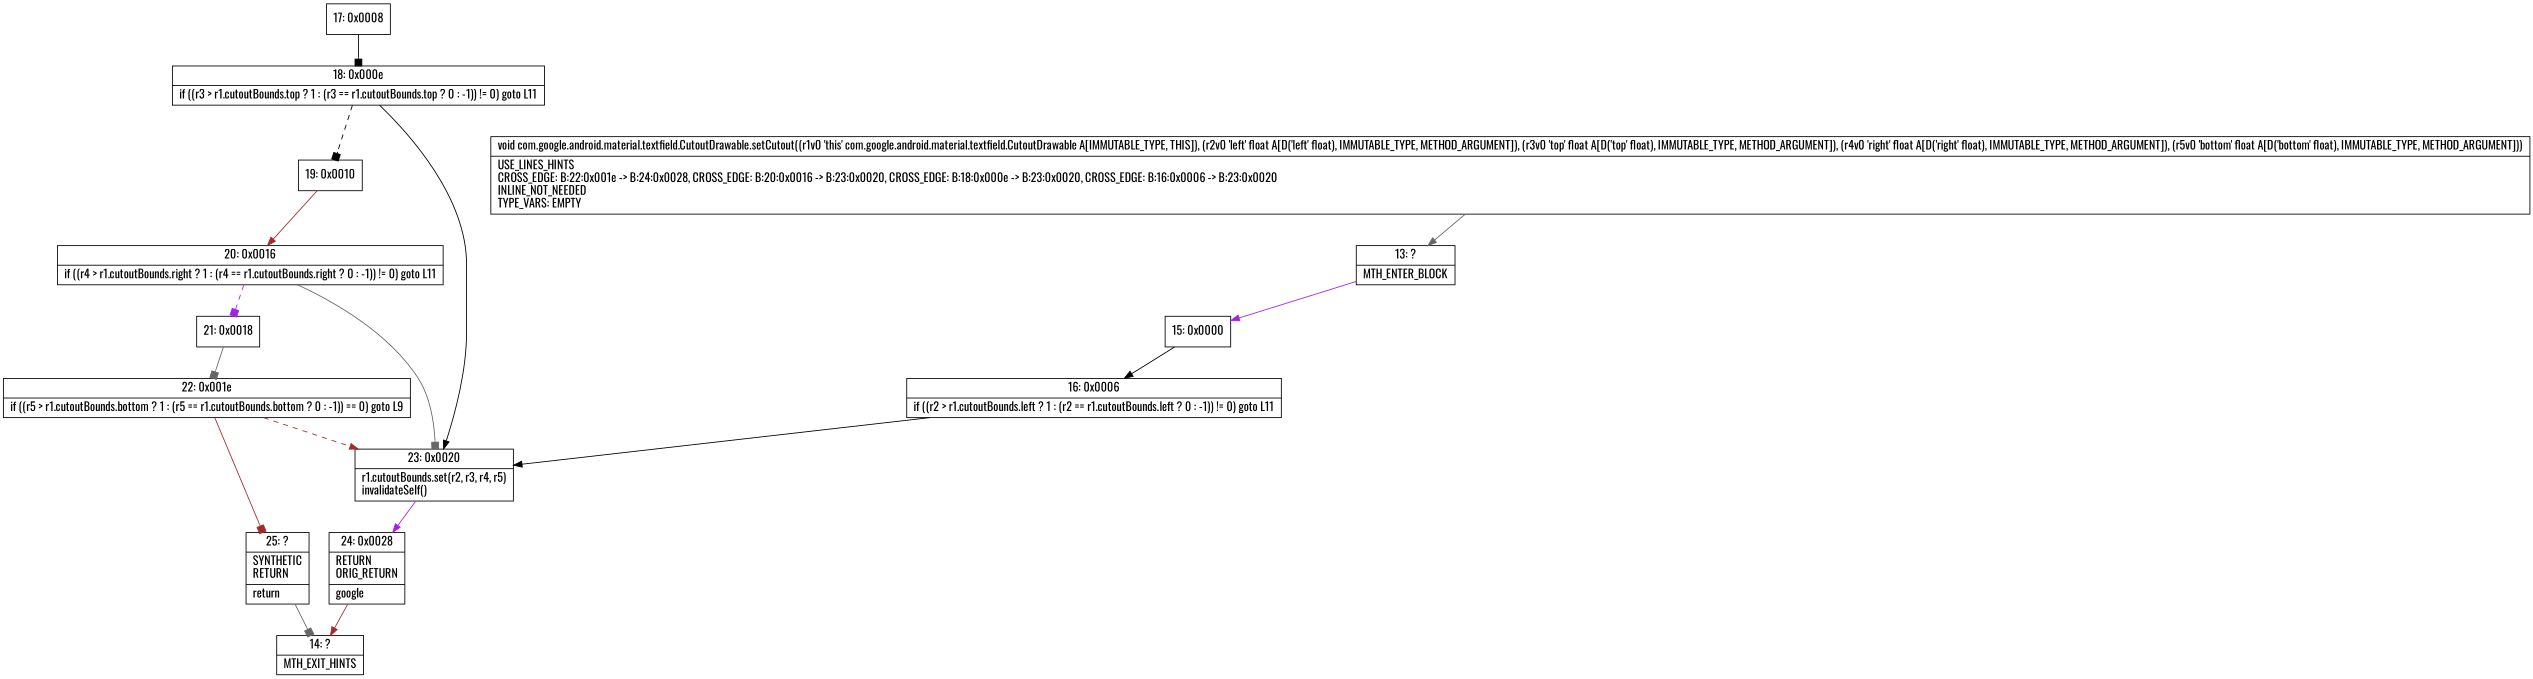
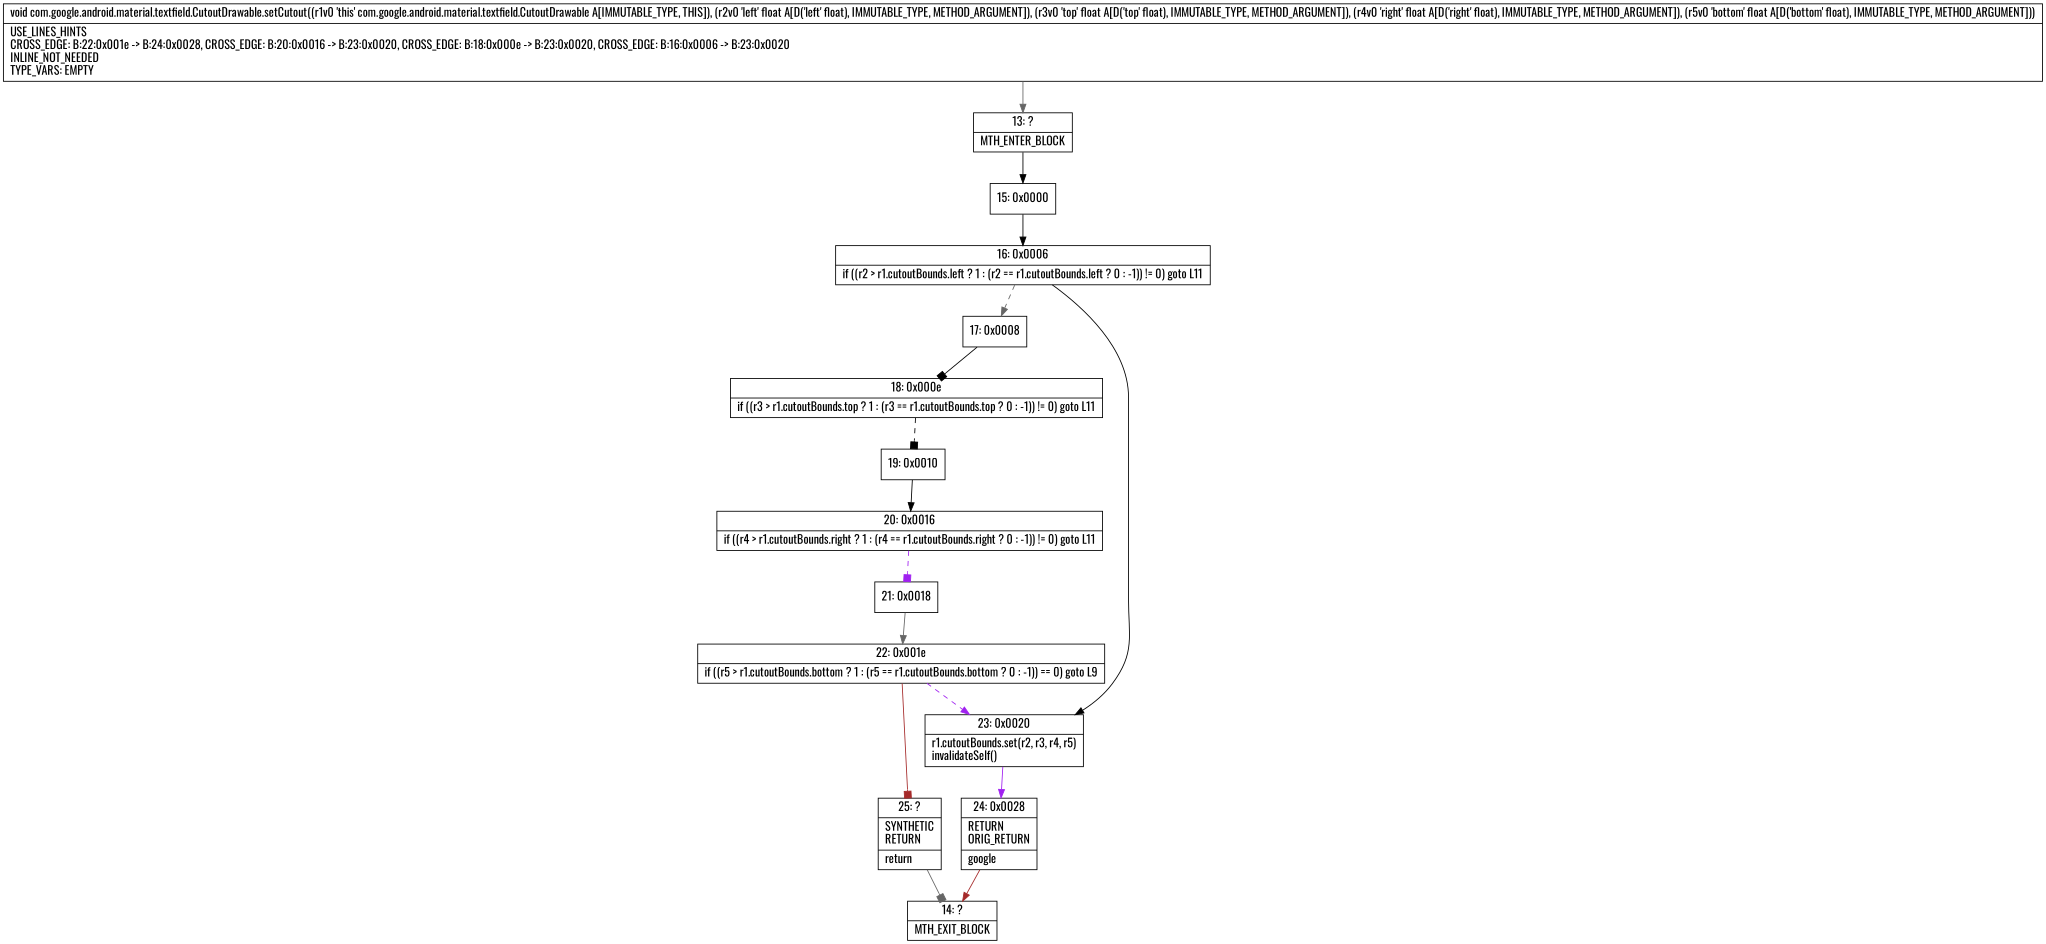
  digraph {
    fontname=Oswald
    node [fontname=Oswald shape=record]
    edge [arrowhead=normal color=black fontname=Oswald]
    n1 [label="{13\:\ ?|MTH_ENTER_BLOCK\l}"]
    n2 [label="{15\:\ 0x0000}"]
    n3 [label="{16\:\ 0x0006|if ((r2 \> r1.cutoutBounds.left ? 1 : (r2 == r1.cutoutBounds.left ? 0 : \-1)) != 0) goto L11\l}"]
    n4 [label="{17\:\ 0x0008}"]
    n5 [label="{23\:\ 0x0020|r1.cutoutBounds.set(r2, r3, r4, r5)\linvalidateSelf()\l}"]
    n6 [label="{18\:\ 0x000e|if ((r3 \> r1.cutoutBounds.top ? 1 : (r3 == r1.cutoutBounds.top ? 0 : \-1)) != 0) goto L11\l}"]
    n7 [label="{24\:\ 0x0028|RETURN\lORIG_RETURN\l|google\l}"]
    n8 [label="{19\:\ 0x0010}"]
    n9 [label="{20\:\ 0x0016|if ((r4 \> r1.cutoutBounds.right ? 1 : (r4 == r1.cutoutBounds.right ? 0 : \-1)) != 0) goto L11\l}"]
    n10 [label="{21\:\ 0x0018}"]
    n11 [label="{22\:\ 0x001e|if ((r5 \> r1.cutoutBounds.bottom ? 1 : (r5 == r1.cutoutBounds.bottom ? 0 : \-1)) == 0) goto L9\l}"]
    n12 [label="{25\:\ ?|SYNTHETIC\lRETURN\l|return\l}"]
-   n13 [label="{14\:\ ?|MTH_EXIT_HINTS\l}"]
+   n13 [label="{14\:\ ?|MTH_EXIT_BLOCK\l}"]
    n14 [label="{void com.google.android.material.textfield.CutoutDrawable.setCutout((r1v0 'this' com.google.android.material.textfield.CutoutDrawable A[IMMUTABLE_TYPE, THIS]), (r2v0 'left' float A[D('left' float), IMMUTABLE_TYPE, METHOD_ARGUMENT]), (r3v0 'top' float A[D('top' float), IMMUTABLE_TYPE, METHOD_ARGUMENT]), (r4v0 'right' float A[D('right' float), IMMUTABLE_TYPE, METHOD_ARGUMENT]), (r5v0 'bottom' float A[D('bottom' float), IMMUTABLE_TYPE, METHOD_ARGUMENT]))  | USE_LINES_HINTS\lCROSS_EDGE: B:22:0x001e \-\> B:24:0x0028, CROSS_EDGE: B:20:0x0016 \-\> B:23:0x0020, CROSS_EDGE: B:18:0x000e \-\> B:23:0x0020, CROSS_EDGE: B:16:0x0006 \-\> B:23:0x0020\lINLINE_NOT_NEEDED\lTYPE_VARS: EMPTY\l}"]
-   n1 -> n2 [color=purple]
+   n1 -> n2
    n2 -> n3
+   n3 -> n4 [color=gray40 style=dashed]
    n3 -> n5
    n4 -> n6 [arrowhead=box]
    n5 -> n7 [color=purple]
-   n6 -> n5
    n6 -> n8 [arrowhead=box style=dashed]
    n7 -> n13 [color=brown]
-   n8 -> n9 [color=brown]
-   n9 -> n5 [arrowhead=box color=gray40]
+   n8 -> n9
    n9 -> n10 [arrowhead=box color=purple style=dashed]
-   n10 -> n11 [arrowhead=box color=gray40]
-   n11 -> n5 [color=brown style=dashed]
+   n10 -> n11 [color=gray40]
+   n11 -> n5 [color=purple style=dashed]
    n11 -> n12 [arrowhead=box color=brown]
    n12 -> n13 [arrowhead=box color=gray40]
    n14 -> n1 [color=gray40]
  }
